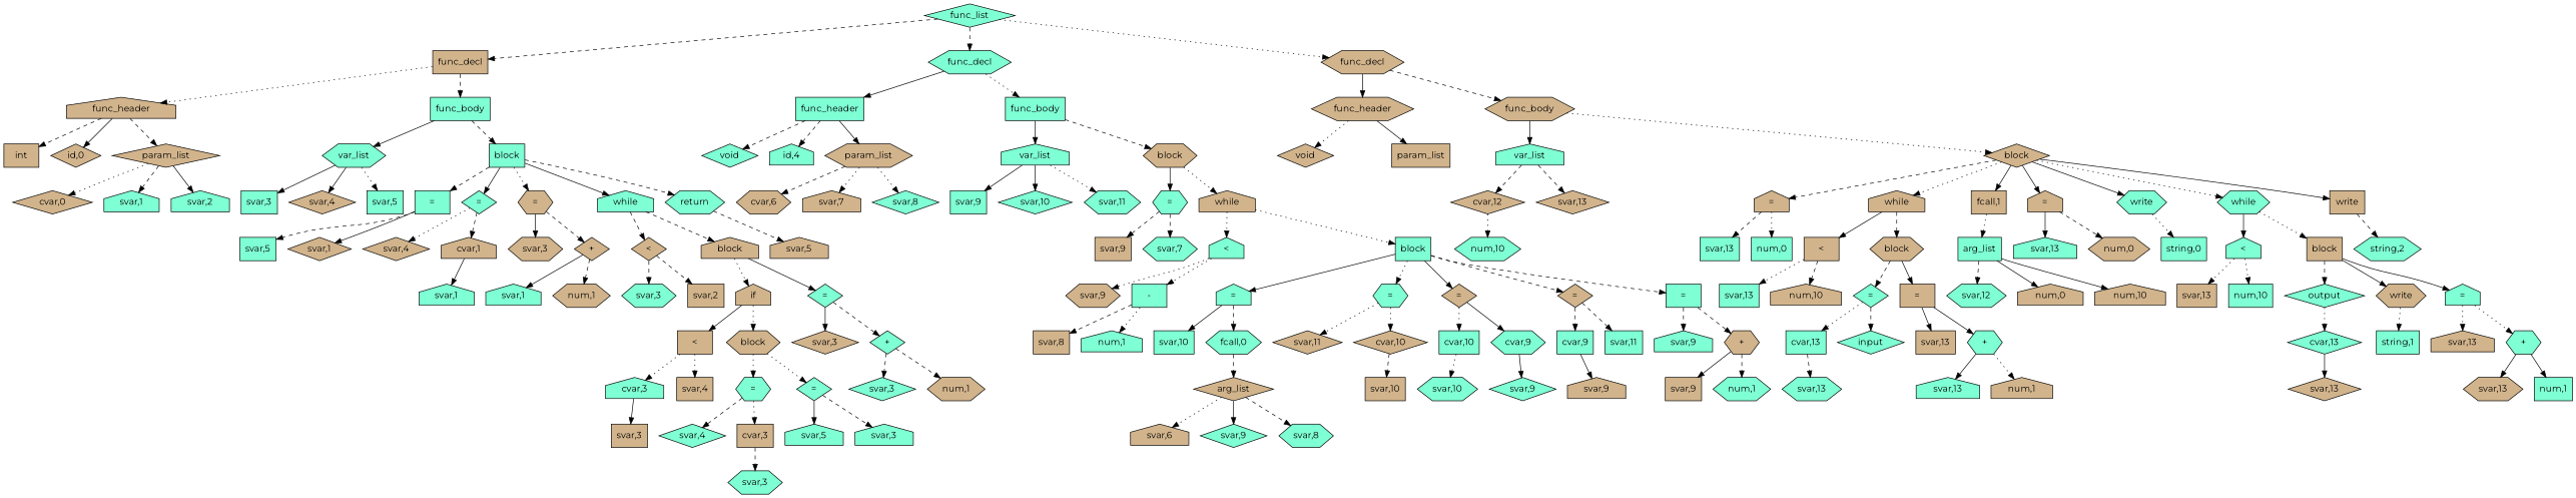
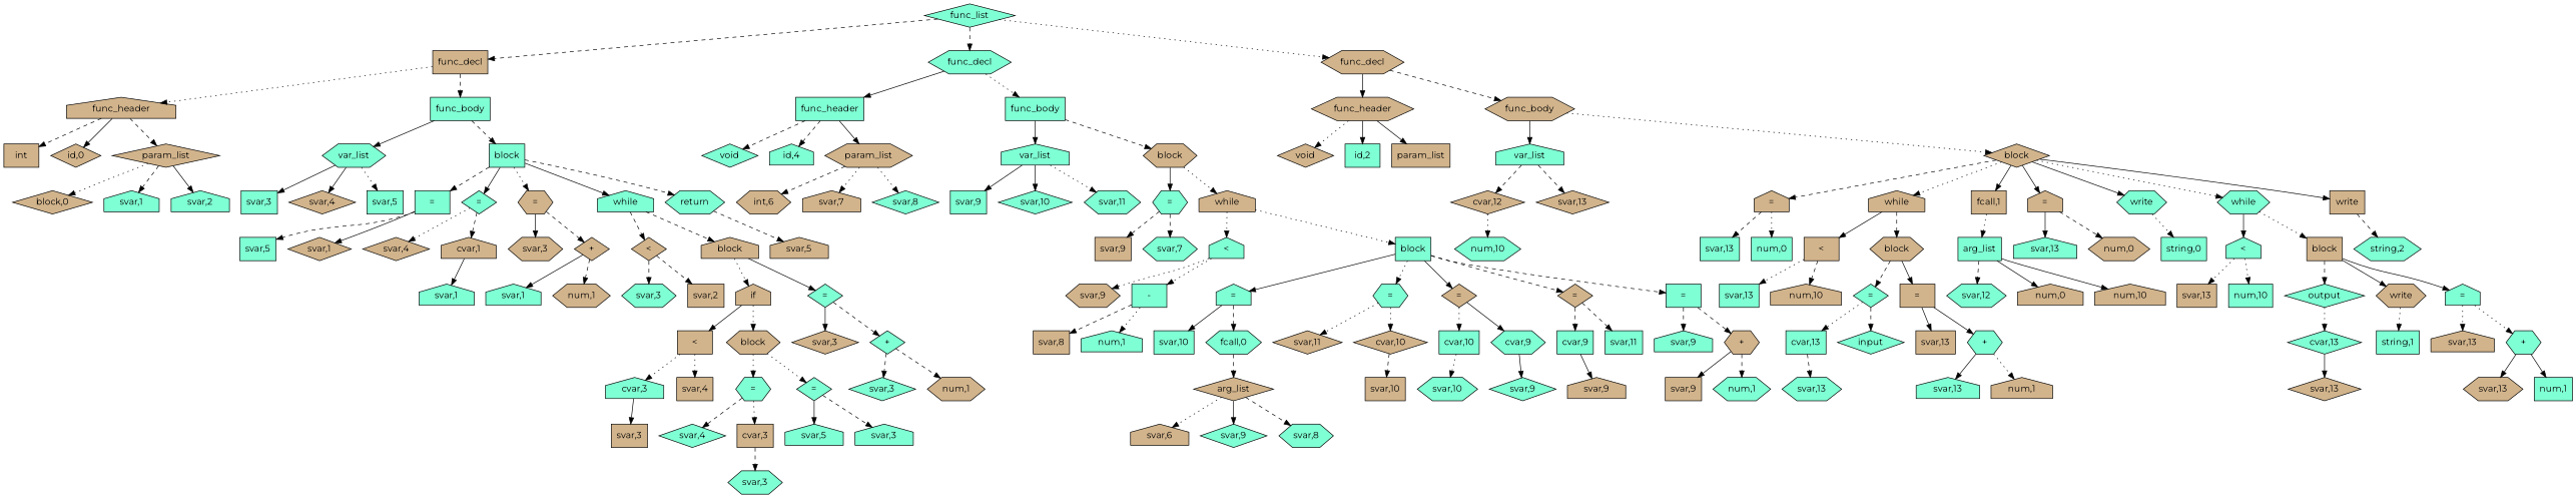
  digraph {
    fontname=Montserrat
    ordering=out
    node [fillcolor=aquamarine fontname=Montserrat shape=box style=filled]
    edge [fontname=Montserrat style=dashed]
    n1 [label=func_list shape=diamond]
    n2 [fillcolor=tan label=func_decl]
    n3 [label=func_decl shape=hexagon]
    n4 [fillcolor=tan label=func_decl shape=hexagon]
    n5 [fillcolor=tan label=func_header shape=house]
    n6 [label=func_body]
    n7 [label=func_header]
    n8 [label=func_body]
    n9 [fillcolor=tan label=func_header shape=hexagon]
    n10 [fillcolor=tan label=func_body shape=hexagon]
    n11 [fillcolor=tan label=int]
    n12 [fillcolor=tan label="id,0" shape=diamond]
    n13 [fillcolor=tan label=param_list shape=diamond]
    n14 [label=var_list shape=hexagon]
    n15 [label=block]
-   n16 [fillcolor=tan label="cvar,0" shape=diamond]
+   n16 [fillcolor=tan label="block,0" shape=diamond]
    n17 [label="svar,1" shape=house]
    n18 [label="svar,2" shape=house]
    n19 [label="svar,3"]
    n20 [fillcolor=tan label="svar,4" shape=diamond]
    n21 [label="svar,5"]
    n22 [label="="]
    n23 [label="=" shape=diamond]
    n24 [fillcolor=tan label="=" shape=hexagon]
    n25 [label=while shape=house]
    n26 [label=return shape=hexagon]
    n27 [label="svar,5"]
    n28 [fillcolor=tan label="svar,1" shape=diamond]
    n29 [fillcolor=tan label="svar,4" shape=diamond]
    n30 [fillcolor=tan label="cvar,1" shape=house]
    n31 [fillcolor=tan label="svar,3" shape=hexagon]
    n32 [fillcolor=tan label="+" shape=diamond]
    n33 [fillcolor=tan label="<" shape=diamond]
    n34 [fillcolor=tan label=block shape=house]
    n35 [fillcolor=tan label="svar,5" shape=house]
    n36 [label="svar,1" shape=house]
    n37 [label="svar,1" shape=house]
    n38 [fillcolor=tan label="num,1" shape=hexagon]
    n39 [label="svar,3" shape=hexagon]
    n40 [fillcolor=tan label="svar,2"]
    n41 [fillcolor=tan label=if shape=house]
    n42 [label="=" shape=diamond]
    n43 [fillcolor=tan label="<"]
    n44 [fillcolor=tan label=block shape=hexagon]
    n45 [fillcolor=tan label="svar,3" shape=diamond]
    n46 [label="+" shape=diamond]
    n47 [label="cvar,3" shape=house]
    n48 [fillcolor=tan label="svar,4"]
    n49 [label="=" shape=hexagon]
    n50 [label="=" shape=diamond]
    n51 [fillcolor=tan label="svar,3"]
    n52 [label="svar,4" shape=diamond]
    n53 [fillcolor=tan label="cvar,3"]
    n54 [label="svar,5" shape=house]
    n55 [label="svar,3" shape=house]
    n56 [label="svar,3" shape=hexagon]
    n57 [label="svar,3" shape=diamond]
    n58 [fillcolor=tan label="num,1" shape=hexagon]
    n59 [label=void shape=diamond]
    n60 [label="id,4" shape=house]
    n61 [fillcolor=tan label=param_list shape=hexagon]
    n62 [label=var_list shape=house]
    n63 [fillcolor=tan label=block shape=hexagon]
-   n64 [fillcolor=tan label="cvar,6" shape=hexagon]
+   n64 [fillcolor=tan label="int,6" shape=hexagon]
    n65 [fillcolor=tan label="svar,7" shape=house]
    n66 [label="svar,8" shape=diamond]
    n67 [label="svar,9"]
    n68 [label="svar,10" shape=diamond]
    n69 [label="svar,11" shape=hexagon]
    n70 [label="=" shape=hexagon]
    n71 [fillcolor=tan label=while shape=house]
    n72 [fillcolor=tan label="svar,9"]
    n73 [label="svar,7" shape=hexagon]
    n74 [label="<" shape=house]
    n75 [label=block]
    n76 [fillcolor=tan label="svar,9" shape=hexagon]
    n77 [label="-"]
    n78 [label="=" shape=house]
    n79 [label="=" shape=hexagon]
    n80 [fillcolor=tan label="=" shape=diamond]
    n81 [fillcolor=tan label="=" shape=diamond]
    n82 [label="="]
    n83 [fillcolor=tan label="svar,8"]
    n84 [label="num,1" shape=house]
    n85 [label="svar,10"]
    n86 [label="fcall,0" shape=hexagon]
    n87 [fillcolor=tan label="svar,11" shape=diamond]
    n88 [fillcolor=tan label="cvar,10" shape=diamond]
    n89 [label="cvar,10"]
    n90 [label="cvar,9" shape=hexagon]
    n91 [label="cvar,9"]
    n92 [label="svar,11"]
    n93 [label="svar,9" shape=house]
    n94 [fillcolor=tan label="+" shape=hexagon]
    n95 [fillcolor=tan label=arg_list shape=diamond]
    n96 [fillcolor=tan label="svar,6" shape=house]
    n97 [label="svar,9" shape=diamond]
    n98 [label="svar,8" shape=hexagon]
    n99 [fillcolor=tan label="svar,10"]
    n100 [label="svar,10" shape=hexagon]
    n101 [label="svar,9" shape=diamond]
    n102 [fillcolor=tan label="svar,9" shape=house]
    n103 [fillcolor=tan label="svar,9"]
    n104 [label="num,1" shape=hexagon]
    n105 [fillcolor=tan label=void shape=diamond]
+   n106 [label="id,2"]
    n107 [fillcolor=tan label=param_list]
    n108 [label=var_list shape=house]
    n109 [fillcolor=tan label=block shape=diamond]
    n110 [fillcolor=tan label="cvar,12" shape=diamond]
    n111 [fillcolor=tan label="svar,13" shape=diamond]
    n112 [fillcolor=tan label="=" shape=house]
    n113 [fillcolor=tan label=while shape=house]
    n114 [fillcolor=tan label="fcall,1"]
    n115 [fillcolor=tan label="=" shape=house]
    n116 [label=write shape=hexagon]
    n117 [label=while shape=hexagon]
    n118 [fillcolor=tan label=write]
    n119 [label="num,10" shape=hexagon]
    n120 [label="svar,13"]
    n121 [label="num,0"]
    n122 [fillcolor=tan label="<"]
    n123 [fillcolor=tan label=block shape=hexagon]
    n124 [label=arg_list]
    n125 [label="svar,13" shape=house]
    n126 [fillcolor=tan label="num,0" shape=hexagon]
    n127 [label="string,0"]
    n128 [label="<" shape=house]
    n129 [fillcolor=tan label=block]
    n130 [label="string,2" shape=hexagon]
    n131 [label="svar,13"]
    n132 [fillcolor=tan label="num,10" shape=house]
    n133 [label="=" shape=diamond]
    n134 [fillcolor=tan label="="]
    n135 [label="cvar,13"]
    n136 [label=input shape=diamond]
    n137 [fillcolor=tan label="svar,13"]
    n138 [label="+" shape=hexagon]
    n139 [label="svar,13" shape=hexagon]
    n140 [label="svar,13" shape=house]
    n141 [fillcolor=tan label="num,1" shape=house]
    n142 [label="svar,12" shape=hexagon]
    n143 [fillcolor=tan label="num,0" shape=house]
    n144 [fillcolor=tan label="num,10" shape=house]
    n145 [fillcolor=tan label="svar,13"]
    n146 [label="num,10"]
    n147 [label=output shape=diamond]
    n148 [fillcolor=tan label=write shape=hexagon]
    n149 [label="=" shape=house]
    n150 [label="cvar,13" shape=diamond]
    n151 [label="string,1"]
    n152 [fillcolor=tan label="svar,13" shape=house]
    n153 [label="+" shape=hexagon]
    n154 [fillcolor=tan label="svar,13" shape=diamond]
    n155 [fillcolor=tan label="svar,13" shape=hexagon]
    n156 [label="num,1"]
    n1 -> n2
    n1 -> n3
    n1 -> n4 [style=dotted]
    n2 -> n5 [style=dotted]
    n2 -> n6
    n3 -> n7 [style=solid]
    n3 -> n8 [style=dotted]
    n4 -> n9 [style=solid]
    n4 -> n10
    n5 -> n11
    n5 -> n12 [style=solid]
    n5 -> n13
    n6 -> n14 [style=solid]
    n6 -> n15
    n7 -> n59
    n7 -> n60
    n7 -> n61 [style=solid]
    n8 -> n62 [style=solid]
    n8 -> n63
    n9 -> n105 [style=dotted]
+   n9 -> n106 [style=solid]
    n9 -> n107 [style=solid]
    n10 -> n108 [style=solid]
    n10 -> n109 [style=dotted]
    n13 -> n16 [style=dotted]
    n13 -> n17
    n13 -> n18 [style=solid]
    n14 -> n19 [style=solid]
    n14 -> n20 [style=solid]
    n14 -> n21 [style=dotted]
    n15 -> n22
    n15 -> n23 [style=solid]
    n15 -> n24 [style=dotted]
    n15 -> n25 [style=solid]
    n15 -> n26
    n22 -> n27
    n22 -> n28 [style=solid]
    n23 -> n29 [style=dotted]
    n23 -> n30
    n24 -> n31 [style=solid]
    n24 -> n32
    n25 -> n33
    n25 -> n34
    n26 -> n35
    n30 -> n36 [style=solid]
    n32 -> n37 [style=solid]
    n32 -> n38
    n33 -> n39
    n33 -> n40
    n34 -> n41 [style=dotted]
    n34 -> n42 [style=solid]
    n41 -> n43 [style=solid]
    n41 -> n44 [style=dotted]
    n42 -> n45 [style=solid]
    n42 -> n46
    n43 -> n47 [style=dotted]
    n43 -> n48 [style=dotted]
    n44 -> n49 [style=dotted]
    n44 -> n50 [style=dotted]
    n46 -> n57
    n46 -> n58
    n47 -> n51 [style=solid]
    n49 -> n52
    n49 -> n53 [style=dotted]
    n50 -> n54 [style=solid]
    n50 -> n55
    n53 -> n56
    n61 -> n64
    n61 -> n65 [style=dotted]
    n61 -> n66 [style=dotted]
    n62 -> n67 [style=solid]
    n62 -> n68 [style=solid]
    n62 -> n69 [style=dotted]
    n63 -> n70 [style=solid]
    n63 -> n71 [style=dotted]
    n70 -> n72
    n70 -> n73
    n71 -> n74 [style=dotted]
    n71 -> n75 [style=dotted]
    n74 -> n76 [style=dotted]
    n74 -> n77 [style=dotted]
    n75 -> n78 [style=solid]
    n75 -> n79 [style=dotted]
    n75 -> n80 [style=solid]
    n75 -> n81
    n75 -> n82
    n77 -> n83
    n77 -> n84 [style=dotted]
    n78 -> n85 [style=solid]
    n78 -> n86
    n79 -> n87 [style=dotted]
    n79 -> n88 [style=dotted]
    n80 -> n89 [style=dotted]
    n80 -> n90 [style=solid]
    n81 -> n91
    n81 -> n92
    n82 -> n93
    n82 -> n94
    n86 -> n95
    n88 -> n99
    n89 -> n100 [style=dotted]
    n90 -> n101 [style=solid]
    n91 -> n102 [style=solid]
    n94 -> n103 [style=solid]
    n94 -> n104
    n95 -> n96 [style=dotted]
    n95 -> n97 [style=solid]
    n95 -> n98
    n108 -> n110
    n108 -> n111
    n109 -> n112
    n109 -> n113 [style=dotted]
    n109 -> n114 [style=solid]
    n109 -> n115 [style=solid]
    n109 -> n116 [style=solid]
    n109 -> n117 [style=dotted]
    n109 -> n118 [style=solid]
    n110 -> n119 [style=dotted]
    n112 -> n120
    n112 -> n121 [style=dotted]
    n113 -> n122 [style=solid]
    n113 -> n123
    n114 -> n124 [style=dotted]
    n115 -> n125 [style=solid]
    n115 -> n126
    n116 -> n127 [style=dotted]
    n117 -> n128 [style=solid]
    n117 -> n129 [style=dotted]
    n118 -> n130
    n122 -> n131 [style=dotted]
    n122 -> n132
    n123 -> n133
    n123 -> n134 [style=solid]
    n124 -> n142
    n124 -> n143 [style=solid]
    n124 -> n144 [style=solid]
    n128 -> n145 [style=dotted]
    n128 -> n146 [style=dotted]
    n129 -> n147
    n129 -> n148 [style=solid]
    n129 -> n149 [style=solid]
    n133 -> n135 [style=dotted]
    n133 -> n136
    n134 -> n137 [style=solid]
    n134 -> n138 [style=solid]
    n135 -> n139
    n138 -> n140 [style=solid]
    n138 -> n141 [style=dotted]
    n147 -> n150 [style=dotted]
    n148 -> n151 [style=dotted]
    n149 -> n152 [style=dotted]
    n149 -> n153 [style=dotted]
    n150 -> n154 [style=solid]
    n153 -> n155 [style=solid]
    n153 -> n156 [style=solid]
  }
